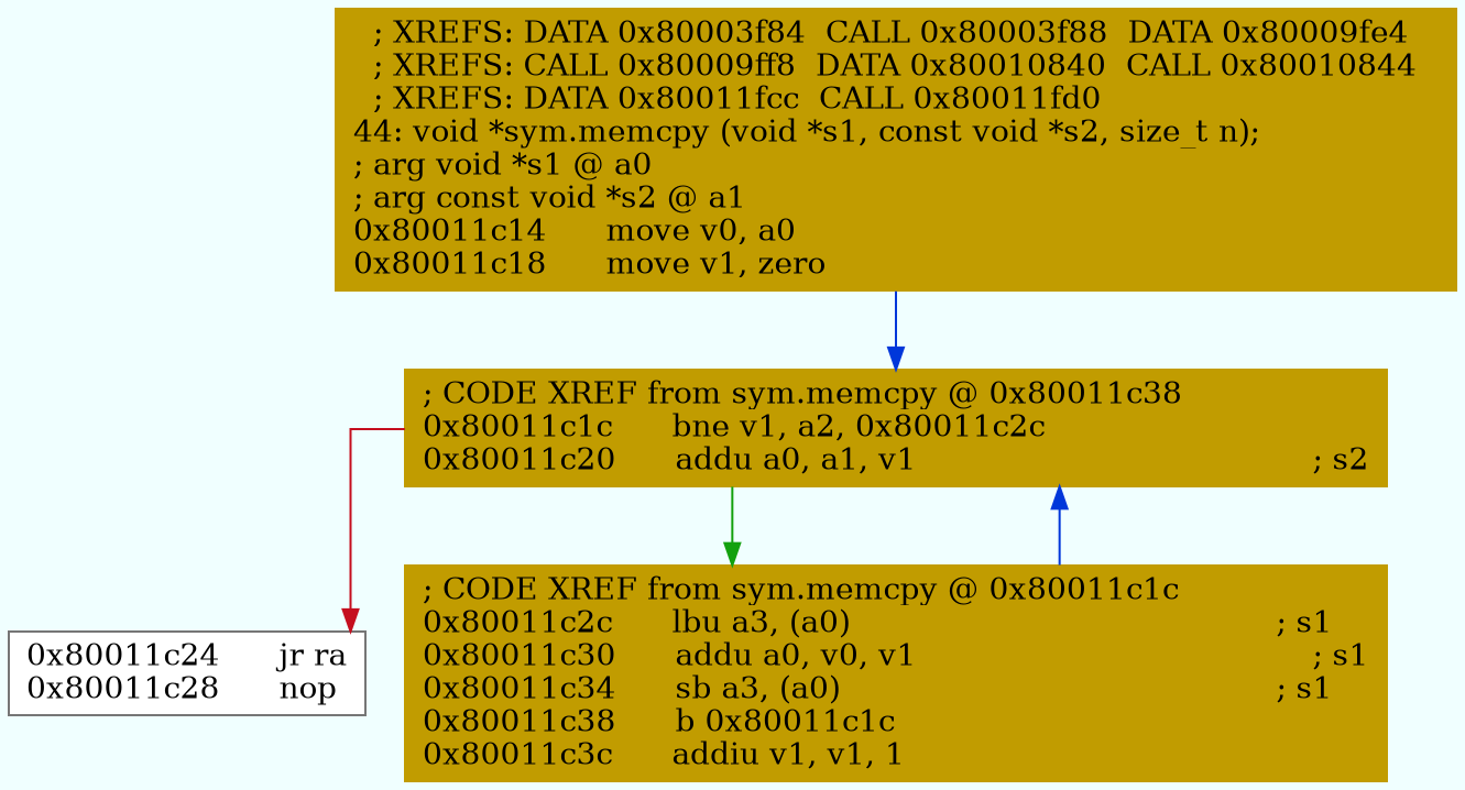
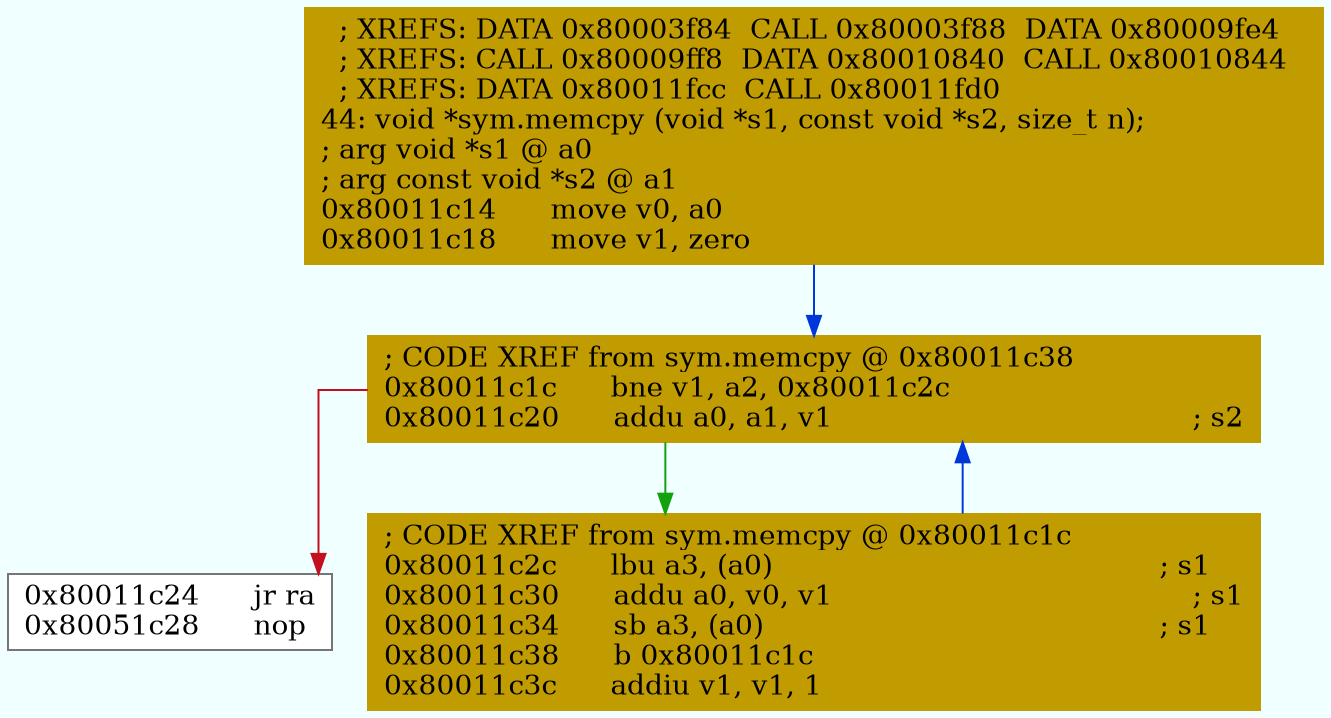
  digraph {
    bgcolor=azure
    fontname="DejaVu Serif"
    fontsize=8
    splines=ortho
    node [color="#c19c00" fillcolor="#c19c00" fontname="DejaVu Serif" shape=box style=filled]
    edge [arrowhead=normal color="#0037da" fontname="DejaVu Serif"]
    n1 [label="  ; XREFS: DATA 0x80003f84  CALL 0x80003f88  DATA 0x80009fe4  \l  ; XREFS: CALL 0x80009ff8  DATA 0x80010840  CALL 0x80010844  \l  ; XREFS: DATA 0x80011fcc  CALL 0x80011fd0  \l44: void *sym.memcpy (void *s1, const void *s2, size_t n);\l; arg void *s1 @ a0\l; arg const void *s2 @ a1\l0x80011c14      move v0, a0\l0x80011c18      move v1, zero\l"]
    n2 [label="; CODE XREF from sym.memcpy @ 0x80011c38\l0x80011c1c      bne v1, a2, 0x80011c2c\l0x80011c20      addu a0, a1, v1                                        ; s2\l"]
-   n3 [color="#767676" fillcolor=white label="0x80011c24      jr ra\l0x80011c28      nop\l"]
+   n3 [color="#767676" fillcolor=white label="0x80011c24      jr ra\l0x80051c28      nop\l"]
    n4 [label="; CODE XREF from sym.memcpy @ 0x80011c1c\l0x80011c2c      lbu a3, (a0)                                           ; s1\l0x80011c30      addu a0, v0, v1                                        ; s1\l0x80011c34      sb a3, (a0)                                            ; s1\l0x80011c38      b 0x80011c1c\l0x80011c3c      addiu v1, v1, 1\l"]
    n1 -> n2
    n2 -> n3 [color="#c50f1f"]
    n2 -> n4 [color="#13a10e"]
    n4 -> n2
  }
